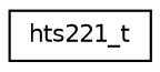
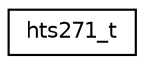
  digraph {
    rankdir=LR
-   n1 [color=black fillcolor=white fontname=Helvetica fontsize=10 height=0.2 label=hts221_t shape=record style=filled width=0.4]
+   n1 [color=black fillcolor=white fontname=Helvetica fontsize=10 height=0.2 label=hts271_t shape=record style=filled width=0.4]
  }
